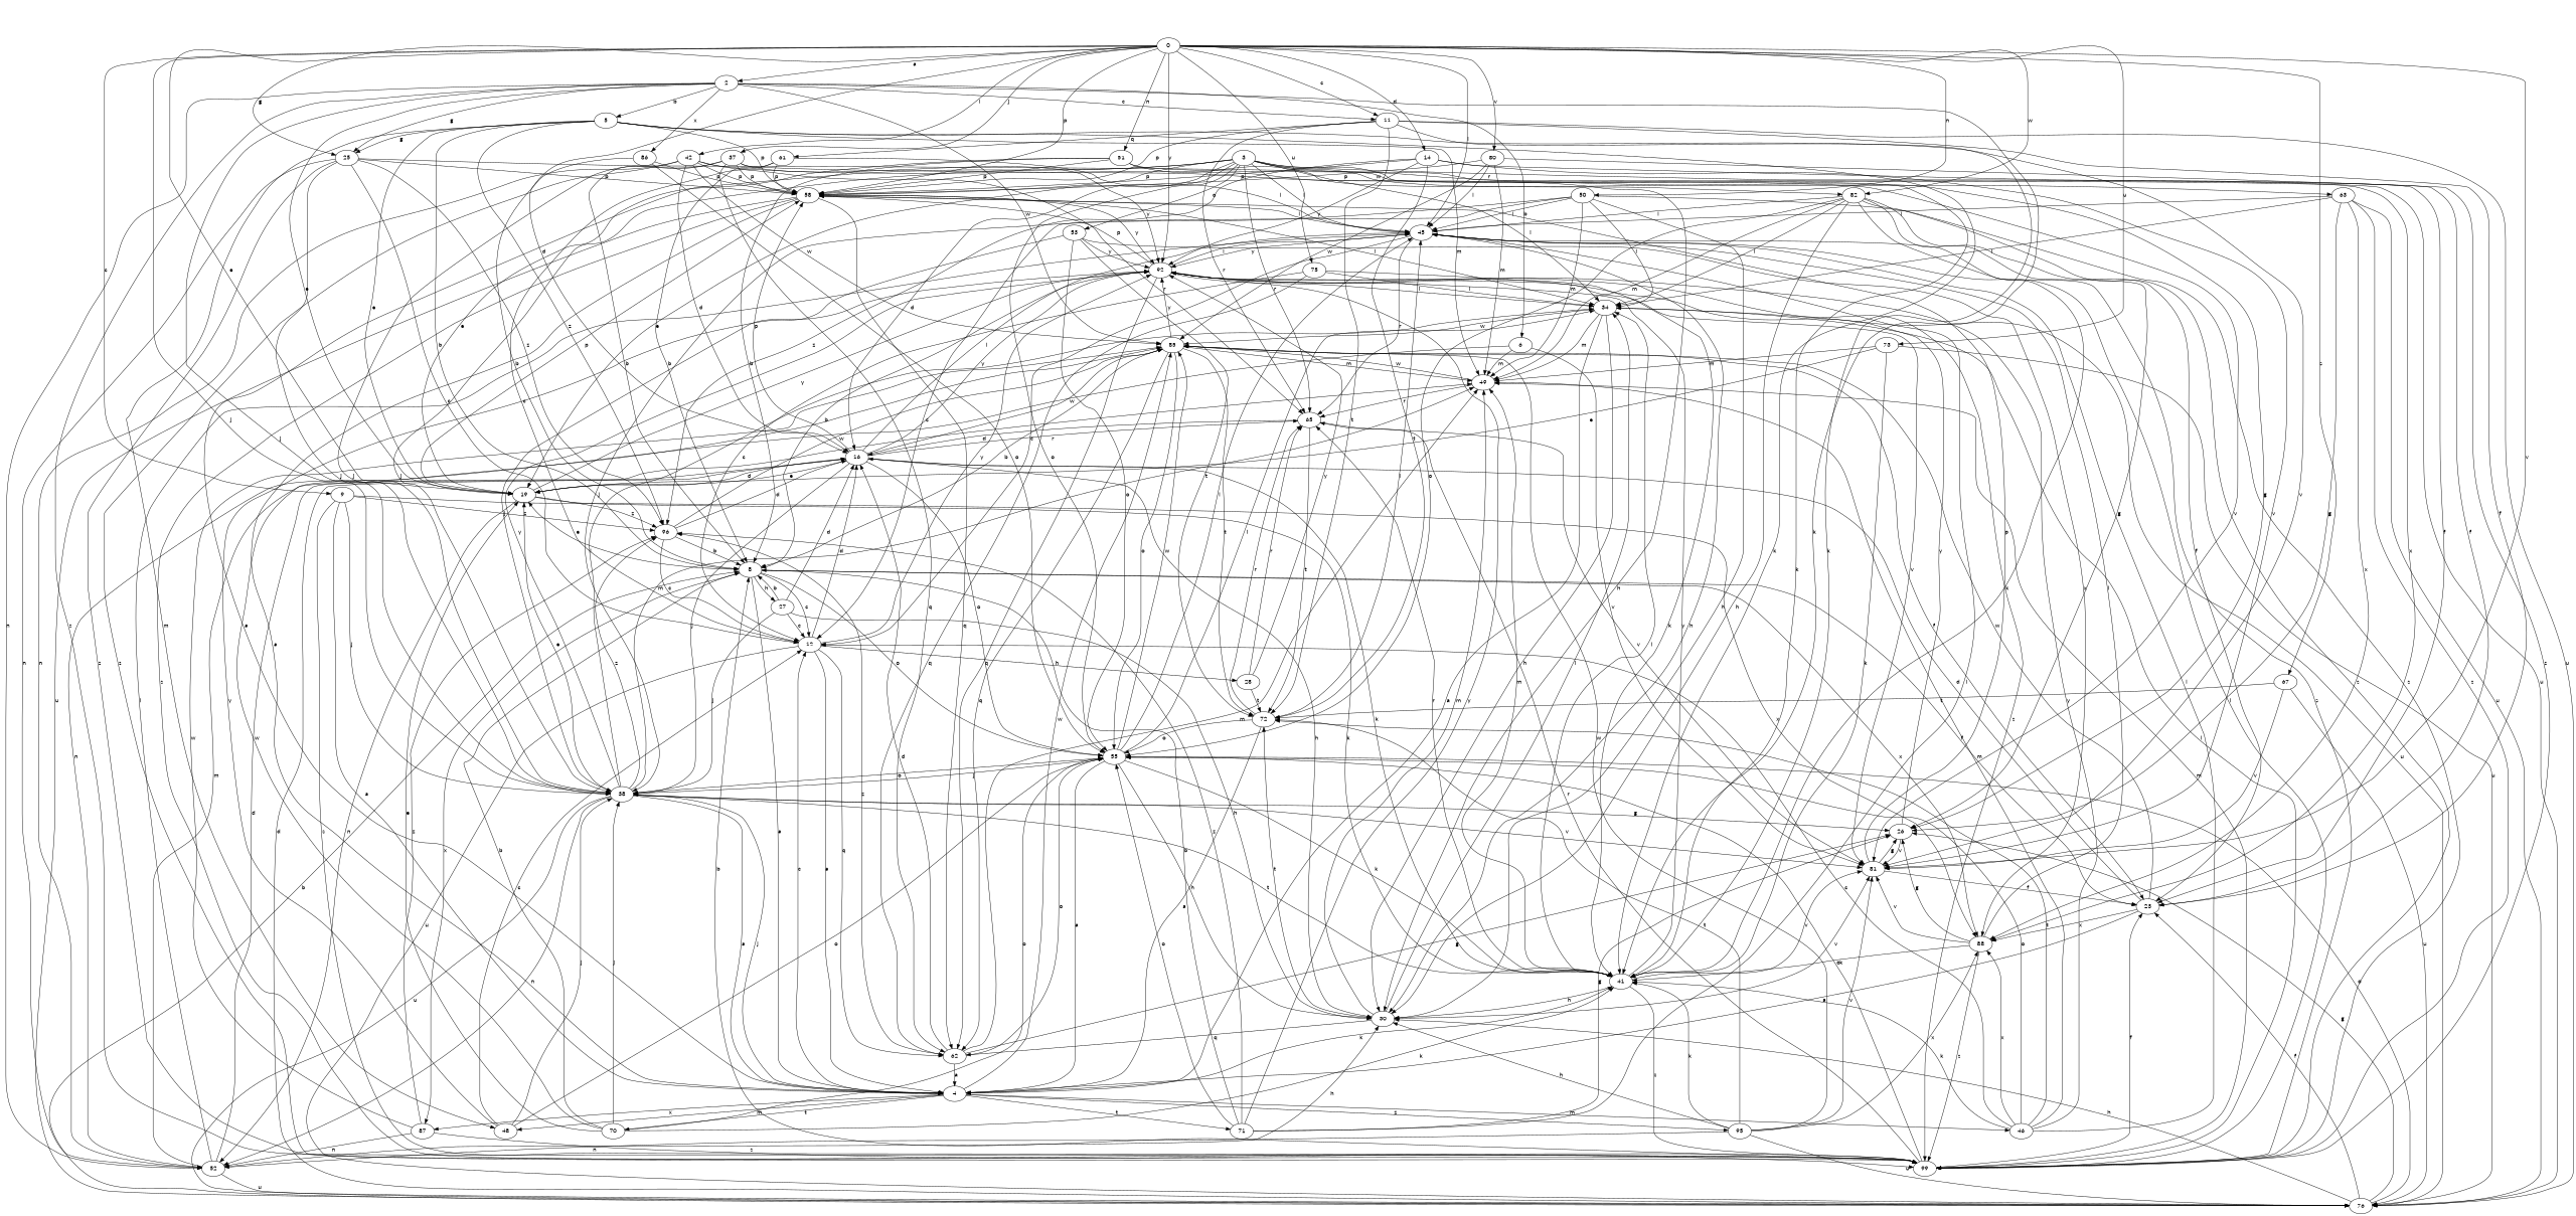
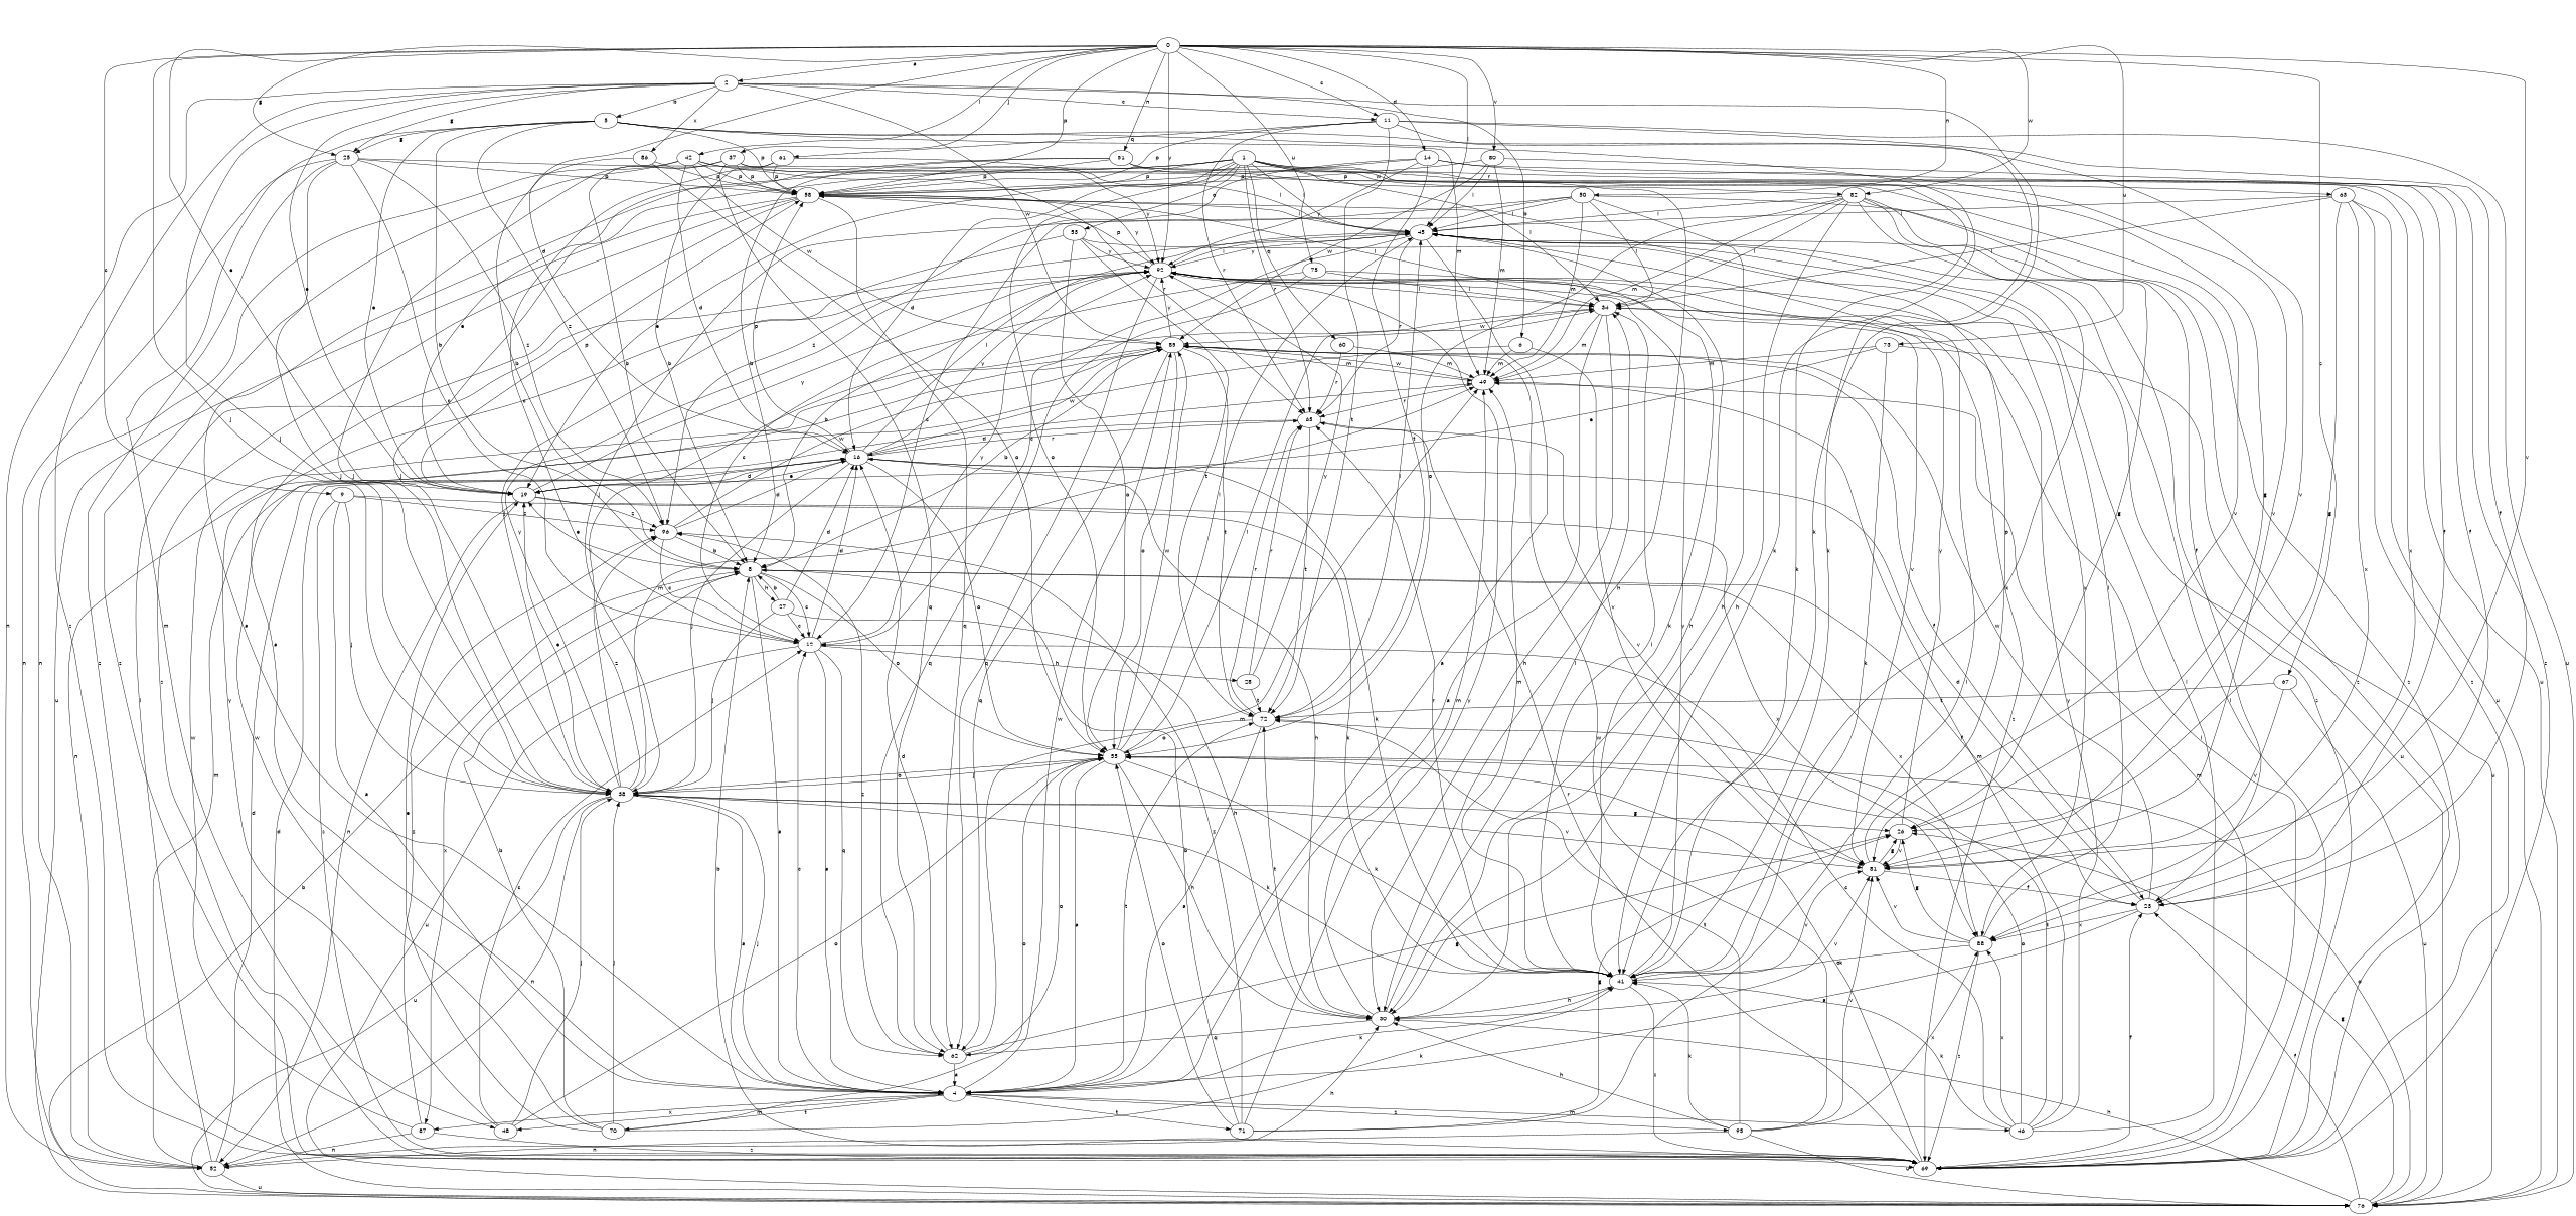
  strict digraph {
    fontname=Lato
    node [fontname=Lato]
    edge [fontname=Lato]
    0
    2
    9
    11
    14
    16
    19
    25
    37
    38
    42
    45
    50
    51
    58
    n16 [label=67]
    73
    75
    80
    81
    82
    92
    41
    5
    6
    52
-   69 [label=99]
+   69
    85
    86
    4
    96
    88
    23
    65
    72
    61
    76
    55
    30
    12
    8
    62
    34
    49
    26
-   1 [label=3]
+   1
    53
+   60
    63
    46
    48
    70
    71
    87
    95
    28
    27
    0 -> 2 [label=a]
    0 -> 9 [label=c]
    0 -> 11 [label=c]
    0 -> 14 [label=d]
    0 -> 16 [label=d]
    0 -> 19 [label=e]
    0 -> 25 [label=g]
    0 -> 37 [label=j]
    0 -> 38 [label=j]
    0 -> 42 [label=l]
    0 -> 45 [label=l]
    0 -> 50 [label=n]
    0 -> 51 [label=n]
    0 -> 58 [label=p]
    0 -> n16 [label=s]
    0 -> 73 [label=u]
    0 -> 75 [label=u]
    0 -> 80 [label=v]
    0 -> 81 [label=v]
    0 -> 82 [label=w]
    0 -> 92 [label=y]
    2 -> 11 [label=c]
    2 -> 19 [label=e]
    2 -> 25 [label=g]
    2 -> 38 [label=j]
    2 -> 41 [label=k]
    2 -> 5 [label=b]
    2 -> 6 [label=b]
    2 -> 52 [label=n]
    2 -> 69 [label=s]
    2 -> 85 [label=w]
    2 -> 86 [label=x]
    9 -> 38 [label=j]
    9 -> 69 [label=s]
    9 -> 4 [label=a]
    9 -> 96 [label=z]
    9 -> 88 [label=x]
    11 -> 58 [label=p]
    11 -> 41 [label=k]
    11 -> 23 [label=f]
    11 -> 65 [label=r]
    11 -> 72 [label=t]
    11 -> 61 [label=q]
    11 -> 76 [label=u]
    14 -> 58 [label=p]
    14 -> 81 [label=v]
    14 -> 92 [label=y]
    14 -> 96 [label=z]
    14 -> 23 [label=f]
    14 -> 72 [label=t]
    16 -> 19 [label=e]
    16 -> 38 [label=j]
    16 -> 45 [label=l]
    16 -> 58 [label=p]
    16 -> 92 [label=y]
    16 -> 41 [label=k]
    16 -> 85 [label=w]
    16 -> 65 [label=r]
    16 -> 55 [label=o]
    16 -> 30 [label=h]
    19 -> 16 [label=d]
    19 -> 58 [label=p]
    19 -> 92 [label=y]
    19 -> 41 [label=k]
    19 -> 52 [label=n]
    19 -> 96 [label=z]
    25 -> 38 [label=j]
    25 -> 58 [label=p]
    25 -> 52 [label=n]
    25 -> 69 [label=s]
    25 -> 96 [label=z]
    25 -> 88 [label=x]
    25 -> 12 [label=c]
    37 -> 38 [label=j]
    37 -> 58 [label=p]
    37 -> 92 [label=y]
    37 -> 30 [label=h]
    37 -> 8 [label=b]
    37 -> 62 [label=q]
    38 -> 19 [label=e]
    38 -> 81 [label=v]
    38 -> 92 [label=y]
-   38 -> 41 [label=t]
+   38 -> 41 [label=k]
    38 -> 52 [label=n]
    38 -> 4 [label=a]
    38 -> 96 [label=z]
    38 -> 76 [label=u]
    38 -> 55 [label=o]
    38 -> 34 [label=i]
    38 -> 49 [label=m]
    38 -> 26 [label=g]
    42 -> 16 [label=d]
    42 -> 58 [label=p]
    42 -> 81 [label=v]
    42 -> 52 [label=n]
    42 -> 69 [label=s]
    42 -> 85 [label=w]
    42 -> 65 [label=r]
    45 -> 92 [label=y]
    45 -> 69 [label=s]
+   45 -> 4 [label=a]
    45 -> 65 [label=r]
    45 -> 30 [label=h]
    45 -> 12 [label=c]
    50 -> 38 [label=j]
    50 -> 45 [label=l]
    50 -> 69 [label=s]
    50 -> 30 [label=h]
    50 -> 12 [label=c]
    50 -> 34 [label=i]
    50 -> 49 [label=m]
    51 -> 19 [label=e]
    51 -> 58 [label=p]
    51 -> 76 [label=u]
    51 -> 8 [label=b]
    51 -> 26 [label=g]
    58 -> 45 [label=l]
    58 -> 92 [label=y]
    58 -> 69 [label=s]
    58 -> 4 [label=a]
    58 -> 76 [label=u]
    58 -> 62 [label=q]
    58 -> 34 [label=i]
    n16 -> 81 [label=v]
    n16 -> 72 [label=t]
    n16 -> 76 [label=u]
    73 -> 19 [label=e]
    73 -> 41 [label=k]
    73 -> 76 [label=u]
    73 -> 49 [label=m]
    75 -> 41 [label=k]
    75 -> 12 [label=c]
    75 -> 62 [label=q]
    75 -> 34 [label=i]
    80 -> 45 [label=l]
    80 -> 58 [label=p]
    80 -> 69 [label=s]
    80 -> 85 [label=w]
    80 -> 49 [label=m]
    81 -> 58 [label=p]
    81 -> 23 [label=f]
    81 -> 26 [label=g]
    82 -> 45 [label=l]
    82 -> 41 [label=k]
    82 -> 69 [label=s]
    82 -> 23 [label=f]
    82 -> 55 [label=o]
    82 -> 30 [label=h]
    82 -> 34 [label=i]
    82 -> 49 [label=m]
    82 -> 26 [label=g]
    92 -> 45 [label=l]
    92 -> 58 [label=p]
    92 -> 81 [label=v]
    92 -> 69 [label=s]
    92 -> 8 [label=b]
    92 -> 62 [label=q]
    92 -> 34 [label=i]
    41 -> 81 [label=v]
    41 -> 92 [label=y]
    41 -> 69 [label=s]
    41 -> 65 [label=r]
    41 -> 30 [label=h]
    41 -> 34 [label=i]
    41 -> 49 [label=m]
    5 -> 19 [label=e]
    5 -> 25 [label=g]
    5 -> 58 [label=p]
    5 -> 81 [label=v]
    5 -> 41 [label=k]
    5 -> 96 [label=z]
    5 -> 8 [label=b]
    5 -> 49 [label=m]
    5 -> 48 [label=m]
    6 -> 81 [label=v]
    6 -> 52 [label=n]
    6 -> 49 [label=m]
    52 -> 16 [label=d]
    52 -> 45 [label=l]
    52 -> 76 [label=u]
    52 -> 30 [label=h]
    52 -> 49 [label=m]
    69 -> 45 [label=l]
    69 -> 23 [label=f]
    69 -> 65 [label=r]
    69 -> 55 [label=o]
    69 -> 8 [label=b]
    69 -> 34 [label=i]
    69 -> 49 [label=m]
    85 -> 92 [label=y]
    85 -> 23 [label=f]
    85 -> 72 [label=t]
    85 -> 55 [label=o]
    85 -> 8 [label=b]
    85 -> 62 [label=q]
    85 -> 49 [label=m]
    86 -> 58 [label=p]
    86 -> 55 [label=o]
    86 -> 8 [label=b]
    4 -> 38 [label=j]
    4 -> 41 [label=k]
    4 -> 85 [label=w]
+   4 -> 72 [label=t]
    4 -> 12 [label=c]
    4 -> 46 [label=m]
    4 -> 48 [label=m]
    4 -> 70 [label=t]
    4 -> 71 [label=t]
    4 -> 87 [label=x]
    4 -> 95 [label=z]
    96 -> 16 [label=d]
    96 -> 85 [label=w]
    96 -> 12 [label=c]
    96 -> 8 [label=b]
    88 -> 45 [label=l]
    88 -> 81 [label=v]
    88 -> 41 [label=k]
    88 -> 69 [label=s]
    88 -> 26 [label=g]
    23 -> 16 [label=d]
    23 -> 85 [label=w]
    23 -> 4 [label=a]
    23 -> 88 [label=x]
    65 -> 16 [label=d]
    65 -> 81 [label=v]
    65 -> 72 [label=t]
    72 -> 45 [label=l]
    72 -> 4 [label=a]
    72 -> 65 [label=r]
    72 -> 55 [label=o]
    61 -> 45 [label=l]
    61 -> 58 [label=p]
    61 -> 12 [label=c]
    61 -> 8 [label=b]
    76 -> 16 [label=d]
    76 -> 23 [label=f]
    76 -> 55 [label=o]
    76 -> 30 [label=h]
    76 -> 8 [label=b]
    76 -> 26 [label=g]
    55 -> 38 [label=j]
    55 -> 45 [label=l]
    55 -> 41 [label=k]
    55 -> 85 [label=w]
    55 -> 4 [label=a]
    55 -> 30 [label=h]
    55 -> 34 [label=i]
    30 -> 81 [label=v]
    30 -> 72 [label=t]
    30 -> 62 [label=q]
    30 -> 34 [label=i]
    30 -> 49 [label=m]
    12 -> 16 [label=d]
    12 -> 92 [label=y]
    12 -> 4 [label=a]
    12 -> 76 [label=u]
    12 -> 62 [label=q]
    12 -> 28 [label=h]
    8 -> 19 [label=e]
    8 -> 4 [label=a]
    8 -> 88 [label=x]
    8 -> 23 [label=f]
    8 -> 55 [label=o]
    8 -> 12 [label=c]
    8 -> 87 [label=x]
    8 -> 27 [label=h]
    62 -> 16 [label=d]
    62 -> 4 [label=a]
    62 -> 96 [label=z]
    62 -> 55 [label=o]
    62 -> 49 [label=m]
    62 -> 26 [label=g]
    34 -> 85 [label=w]
    34 -> 4 [label=a]
    34 -> 76 [label=u]
    34 -> 30 [label=h]
    34 -> 49 [label=m]
    49 -> 85 [label=w]
    49 -> 65 [label=r]
    26 -> 81 [label=v]
    26 -> 92 [label=y]
    1 -> 16 [label=d]
    1 -> 19 [label=e]
    1 -> 38 [label=j]
    1 -> 45 [label=l]
    1 -> 58 [label=p]
    1 -> 82 [label=w]
    1 -> 41 [label=k]
    1 -> 4 [label=a]
    1 -> 23 [label=f]
    1 -> 65 [label=r]
    1 -> 55 [label=o]
    1 -> 34 [label=i]
    1 -> 53 [label=o]
+   1 -> 60 [label=q]
    1 -> 63 [label=r]
    53 -> 38 [label=j]
    53 -> 92 [label=y]
    53 -> 88 [label=x]
    53 -> 72 [label=t]
    53 -> 55 [label=o]
+   60 -> 65 [label=r]
+   60 -> 49 [label=m]
    63 -> 45 [label=l]
    63 -> 69 [label=s]
    63 -> 88 [label=x]
    63 -> 76 [label=u]
    63 -> 34 [label=i]
    63 -> 26 [label=g]
    46 -> 45 [label=l]
    46 -> 92 [label=y]
    46 -> 41 [label=k]
    46 -> 88 [label=x]
    46 -> 72 [label=t]
    46 -> 55 [label=o]
    46 -> 12 [label=c]
    46 -> 49 [label=m]
    48 -> 38 [label=j]
    48 -> 92 [label=y]
    48 -> 55 [label=o]
    48 -> 12 [label=c]
    70 -> 19 [label=e]
    70 -> 38 [label=j]
    70 -> 41 [label=k]
    70 -> 85 [label=w]
    70 -> 55 [label=o]
    70 -> 8 [label=b]
    71 -> 45 [label=l]
    71 -> 92 [label=y]
    71 -> 96 [label=z]
    71 -> 55 [label=o]
    71 -> 8 [label=b]
    71 -> 26 [label=g]
    87 -> 52 [label=n]
    87 -> 69 [label=s]
    87 -> 85 [label=w]
    87 -> 96 [label=z]
    95 -> 81 [label=v]
    95 -> 41 [label=k]
    95 -> 52 [label=n]
    95 -> 85 [label=w]
    95 -> 88 [label=x]
    95 -> 72 [label=t]
    95 -> 76 [label=u]
    95 -> 30 [label=h]
    28 -> 92 [label=y]
    28 -> 65 [label=r]
    28 -> 72 [label=t]
    27 -> 16 [label=d]
    27 -> 38 [label=j]
    27 -> 30 [label=h]
    27 -> 12 [label=c]
    27 -> 8 [label=b]
  }
